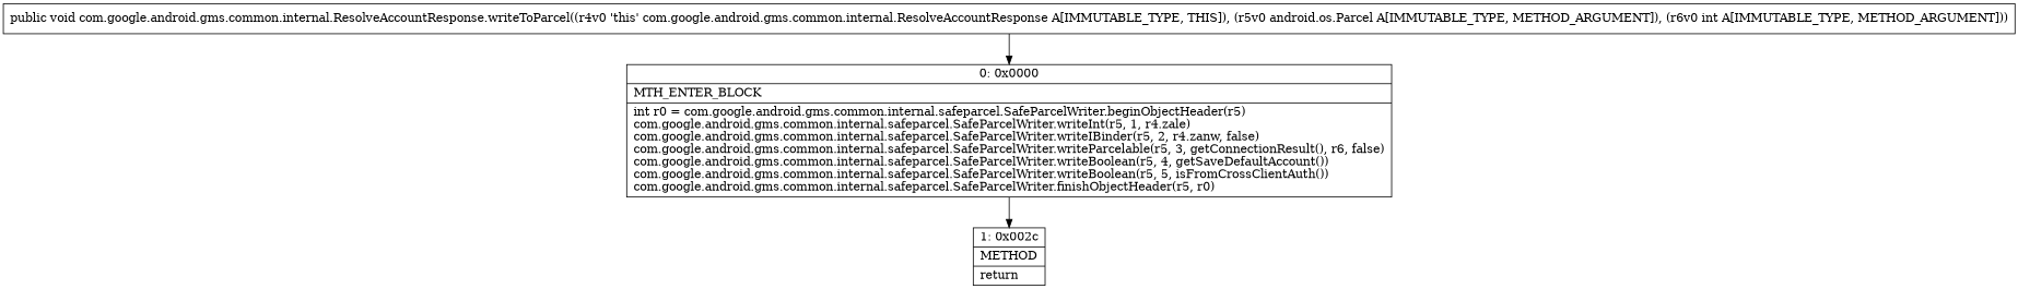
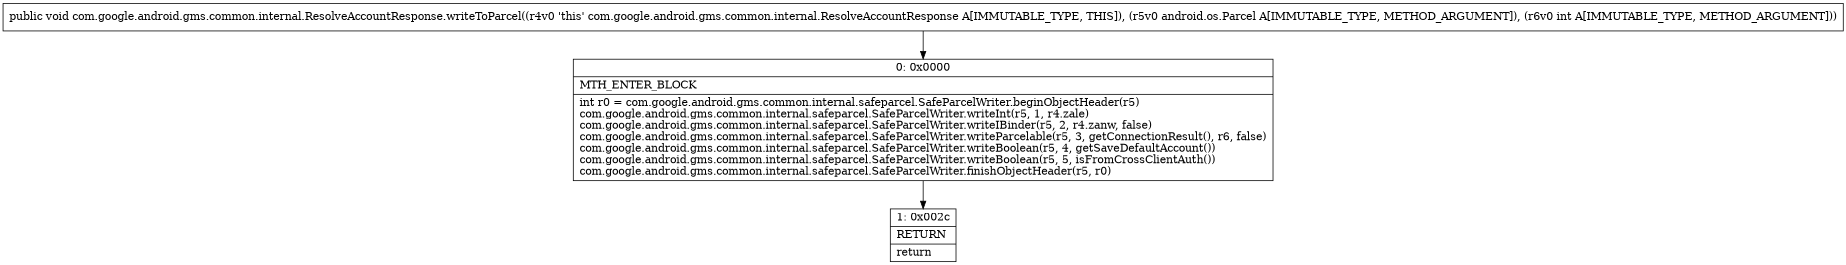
  digraph {
    node [shape=record]
    n1 [label="{0\:\ 0x0000|MTH_ENTER_BLOCK\l|int r0 = com.google.android.gms.common.internal.safeparcel.SafeParcelWriter.beginObjectHeader(r5)\lcom.google.android.gms.common.internal.safeparcel.SafeParcelWriter.writeInt(r5, 1, r4.zale)\lcom.google.android.gms.common.internal.safeparcel.SafeParcelWriter.writeIBinder(r5, 2, r4.zanw, false)\lcom.google.android.gms.common.internal.safeparcel.SafeParcelWriter.writeParcelable(r5, 3, getConnectionResult(), r6, false)\lcom.google.android.gms.common.internal.safeparcel.SafeParcelWriter.writeBoolean(r5, 4, getSaveDefaultAccount())\lcom.google.android.gms.common.internal.safeparcel.SafeParcelWriter.writeBoolean(r5, 5, isFromCrossClientAuth())\lcom.google.android.gms.common.internal.safeparcel.SafeParcelWriter.finishObjectHeader(r5, r0)\l}"]
-   n2 [label="{1\:\ 0x002c|METHOD\l|return\l}"]
+   n2 [label="{1\:\ 0x002c|RETURN\l|return\l}"]
    n3 [label="{public void com.google.android.gms.common.internal.ResolveAccountResponse.writeToParcel((r4v0 'this' com.google.android.gms.common.internal.ResolveAccountResponse A[IMMUTABLE_TYPE, THIS]), (r5v0 android.os.Parcel A[IMMUTABLE_TYPE, METHOD_ARGUMENT]), (r6v0 int A[IMMUTABLE_TYPE, METHOD_ARGUMENT])) }"]
    n1 -> n2
    n3 -> n1
  }
